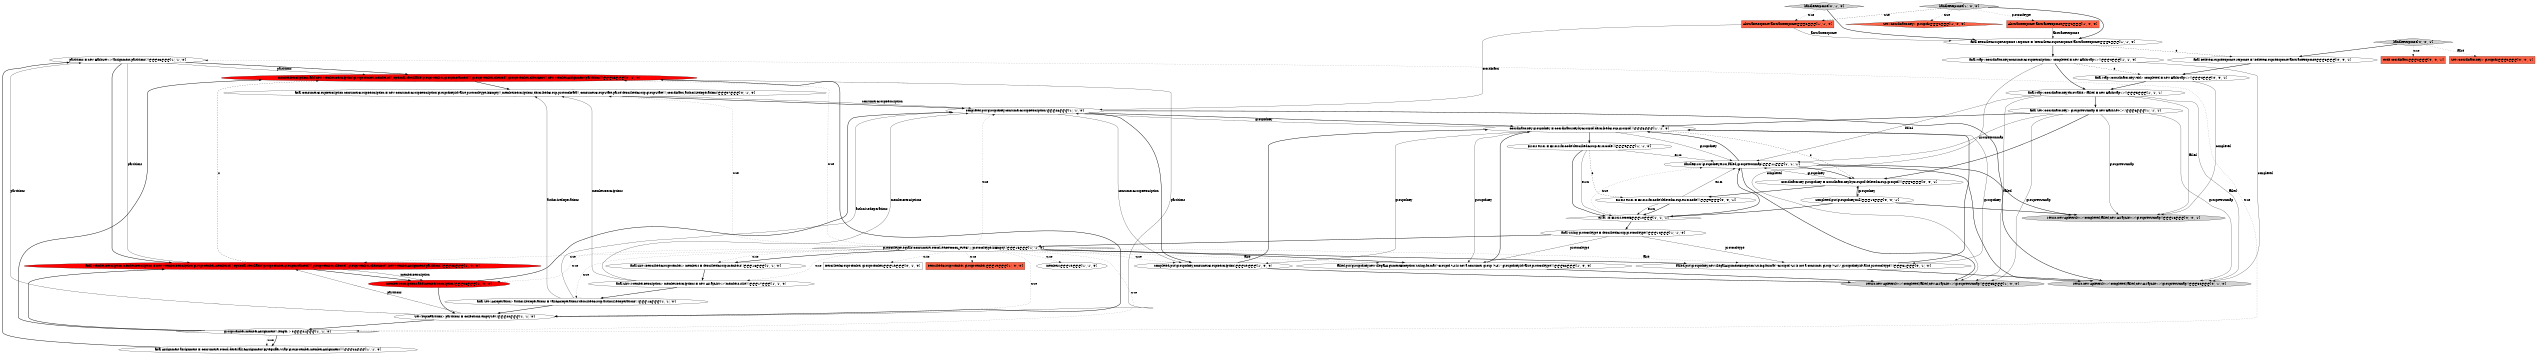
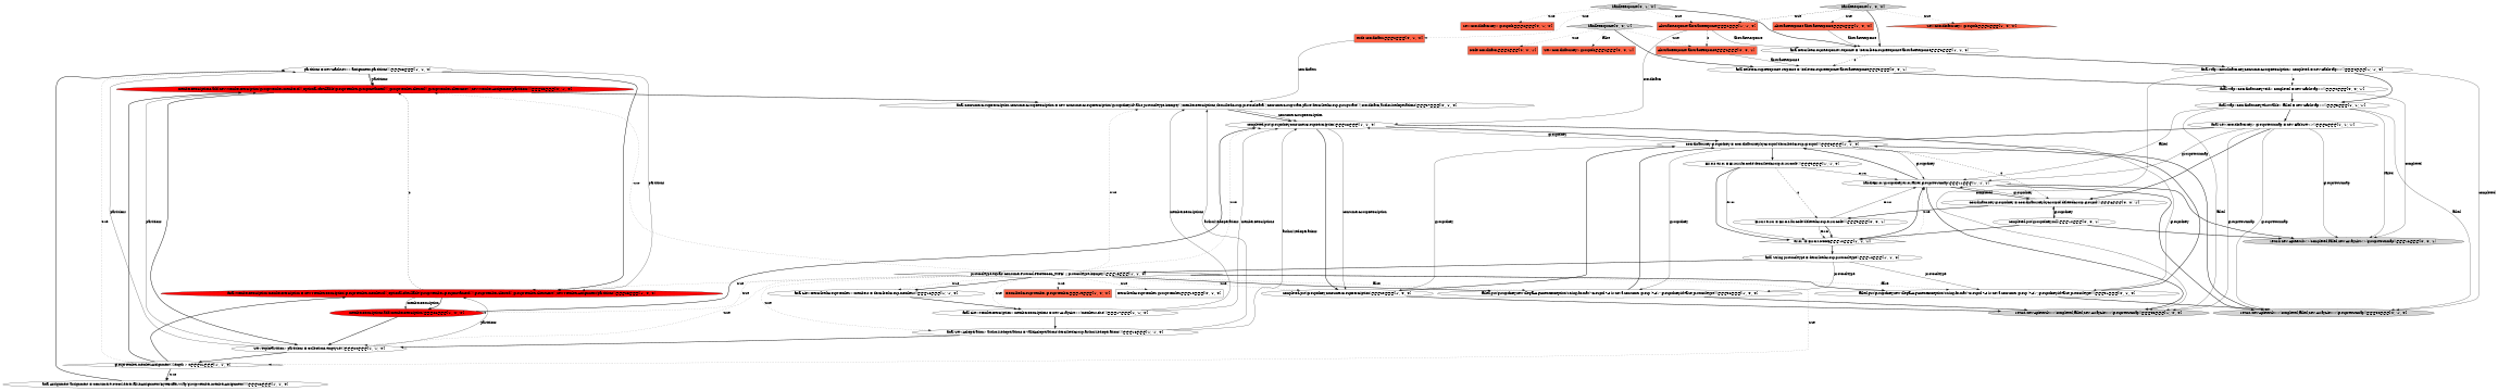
  digraph {
    node [fillcolor=white shape=ellipse style=filled]
    edge [style=bold]
    n1 [label="partitions = new HashSet<>(assignment.partitions())@@@23@@@['1', '1', '0']"]
    n2 [fillcolor=red label="memberDescriptions.add(new MemberDescription(groupMember.memberId(),Optional.ofNullable(groupMember.groupInstanceId()),groupMember.clientId(),groupMember.clientHost(),new MemberAssignment(partitions)))@@@25@@@['0', '1', '0']"]
    n3 [fillcolor=red label="final MemberDescription memberDescription = new MemberDescription(groupMember.memberId(),Optional.ofNullable(groupMember.groupInstanceId()),groupMember.clientId(),groupMember.clientHost(),new MemberAssignment(partitions))@@@25@@@['1', '0', '0']"]
    n4 [label="final ConsumerGroupDescription consumerGroupDescription = new ConsumerGroupDescription(groupIdKey.idValue,protocolType.isEmpty(),memberDescriptions,describedGroup.protocolData(),ConsumerGroupState.parse(describedGroup.groupState()),coordinator,authorizedOperations)@@@27@@@['0', '1', '0']"]
    n5 [label="Set<TopicPartition> partitions = Collections.emptySet()@@@20@@@['1', '1', '0']"]
    n6 [fillcolor=red label="memberDescriptions.add(memberDescription)@@@26@@@['1', '0', '0']"]
    n7 [label="final Set<AclOperation> authorizedOperations = validAclOperations(describedGroup.authorizedOperations())@@@18@@@['1', '1', '0']"]
    n8 [label="completed.put(groupIdKey,consumerGroupDescription)@@@28@@@['1', '1', '0']"]
    n9 [fillcolor=lightgray label="return new ApiResult<>(completed,failed,new ArrayList<>(groupsToUnmap))@@@34@@@['0', '1', '0']"]
    n10 [label="CoordinatorKey groupIdKey = CoordinatorKey.byGroupId(describedGroup.groupId())@@@8@@@['1', '1', '0']"]
    n11 [label="completed.put(groupIdKey,consumerGroupDescription)@@@29@@@['1', '0', '0']"]
    n12 [label="groupMember.memberAssignment().length > 0@@@21@@@['1', '1', '0']" shape=diamond]
    n13 [fillcolor=tomato label="AbstractResponse abstractResponse@@@2@@@['1', '0', '0']" shape=box]
    n14 [label="final DescribeGroupsResponse response = (DescribeGroupsResponse)abstractResponse@@@3@@@['1', '1', '0']"]
    n15 [label="final Map<CoordinatorKey,ConsumerGroupDescription> completed = new HashMap<>()@@@4@@@['1', '1', '0']"]
    n16 [label="final DeleteGroupsResponse response = (DeleteGroupsResponse)abstractResponse@@@3@@@['0', '0', '1']"]
    n17 [label="failed.put(groupIdKey,new IllegalArgumentException(String.format(\"GroupId %s is not a consumer group (%s).\",groupIdKey.idValue,protocolType)))@@@31@@@['0', '1', '0']"]
    n18 [label="handleError(groupIdKey,error,failed,groupsToUnmap)@@@11@@@['1', '1', '1']"]
    n19 [label="CoordinatorKey groupIdKey = CoordinatorKey.byGroupId(deletedGroup.groupId())@@@8@@@['0', '0', '1']"]
    n20 [label="failed.put(groupIdKey,new IllegalArgumentException(String.format(\"GroupId %s is not a consumer group (%s).\",groupIdKey.idValue,protocolType)))@@@32@@@['1', '0', '0']"]
    n21 [label="Errors error = Errors.forCode(describedGroup.errorCode())@@@9@@@['1', '1', '0']"]
    n22 [label="final Set<CoordinatorKey> groupsToUnmap = new HashSet<>()@@@6@@@['1', '1', '1']"]
    n23 [fillcolor=lightgray label="return new ApiResult<>(completed,failed,new ArrayList<>(groupsToUnmap))@@@35@@@['1', '0', '0']"]
    n24 [fillcolor=lightgray label="return new ApiResult<>(completed,failed,new ArrayList<>(groupsToUnmap))@@@16@@@['0', '0', '1']"]
    n25 [label="completed.put(groupIdKey,null)@@@14@@@['0', '0', '1']"]
    n26 [label="Errors error = Errors.forCode(deletedGroup.errorCode())@@@9@@@['0', '0', '1']"]
    n27 [label="error != Errors.NONE@@@10@@@['1', '1', '1']" shape=diamond]
    n28 [label="final String protocolType = describedGroup.protocolType()@@@14@@@['1', '1', '0']"]
    n29 [label="protocolType.equals(ConsumerProtocol.PROTOCOL_TYPE) || protocolType.isEmpty()@@@15@@@['1', '1', '0']" shape=diamond]
    n30 [label="final List<MemberDescription> memberDescriptions = new ArrayList<>(members.size())@@@17@@@['1', '1', '0']"]
-   n31 [label="members@@@19@@@['1', '1', '0']"]
+   n32 [fillcolor=tomato label="Node coordinator@@@2@@@['0', '1', '0']" shape=box]
    n33 [label="final Map<CoordinatorKey,Void> completed = new HashMap<>()@@@4@@@['0', '0', '1']"]
    n34 [label="final Map<CoordinatorKey,Throwable> failed = new HashMap<>()@@@5@@@['1', '1', '1']"]
    n35 [fillcolor=tomato label="Node coordinator@@@2@@@['0', '0', '1']" shape=box]
    n36 [fillcolor=lightgray label="handleResponse['1', '0', '0']" shape=diamond]
    n37 [fillcolor=tomato label="Set<CoordinatorKey> groupIds@@@2@@@['1', '0', '0']" shape=diamond]
    n38 [fillcolor=tomato label="AbstractResponse abstractResponse@@@2@@@['1', '1', '0']" shape=box]
+   n39 [fillcolor=tomato label="AbstractResponse abstractResponse@@@2@@@['0', '0', '1']" shape=box]
    n40 [fillcolor=lightgray label="handleResponse['0', '0', '1']" shape=diamond]
    n41 [fillcolor=tomato label="Set<CoordinatorKey> groupIds@@@2@@@['0', '0', '1']" shape=box]
    n42 [label="final List<DescribedGroupMember> members = describedGroup.members()@@@16@@@['1', '1', '0']"]
    n43 [label="final Assignment assignment = ConsumerProtocol.deserializeAssignment(ByteBuffer.wrap(groupMember.memberAssignment()))@@@22@@@['1', '1', '0']"]
    n44 [label="DescribedGroupMember groupMember@@@19@@@['0', '1', '0']" shape=box]
    n45 [fillcolor=tomato label="DescribedGroupMember groupMember@@@19@@@['1', '0', '0']" shape=box]
    n46 [fillcolor=lightgray label="handleResponse['0', '1', '0']" shape=diamond]
+   n47 [fillcolor=tomato label="Set<CoordinatorKey> groupIds@@@2@@@['0', '1', '0']" shape=box]
    n1 -> n2
    n1 -> n2 [label=partitions style=solid]
    n1 -> n3 [label=partitions style=solid]
    n1 -> n3
    n2 -> n4
    n2 -> n5
    n3 -> n2 [label=0 style=dashed]
    n3 -> n6 [label=memberDescription style=solid]
    n3 -> n6
    n4 -> n8
    n4 -> n8 [label=consumerGroupDescription style=solid]
    n5 -> n1 [label=partitions style=solid]
    n5 -> n2 [label=partitions style=solid]
    n5 -> n3 [label=partitions style=solid]
    n5 -> n12
    n6 -> n5
    n6 -> n8
    n7 -> n4 [label=authorizedOperations style=solid]
    n7 -> n5
    n7 -> n8 [label=authorizedOperations style=solid]
    n8 -> n9
    n8 -> n10
    n8 -> n11
    n8 -> n11 [label=consumerGroupDescription style=solid]
    n10 -> n8 [label=groupIdKey style=solid]
    n10 -> n11 [label=groupIdKey style=solid]
    n10 -> n17 [label=groupIdKey style=solid]
    n10 -> n18 [label=groupIdKey style=solid]
    n10 -> n19 [label=0 style=dashed]
    n10 -> n20 [label=groupIdKey style=solid]
    n10 -> n21
    n11 -> n10
    n11 -> n23
    n12 -> n1 [label=true style=dotted]
    n12 -> n2
    n12 -> n3
    n12 -> n43
    n12 -> n43 [label=true style=dotted]
    n13 -> n14 [label=abstractResponse style=solid]
    n14 -> n15
    n14 -> n16 [label=0 style=dashed]
    n15 -> n9 [label=completed style=solid]
    n15 -> n23 [label=completed style=solid]
    n15 -> n33 [label=0 style=dashed]
    n15 -> n34
    n16 -> n33
    n17 -> n9
    n17 -> n10
    n18 -> n9
    n18 -> n10
    n18 -> n19
    n18 -> n23
    n18 -> n24
    n19 -> n18 [label=groupIdKey style=solid]
    n19 -> n25 [label=groupIdKey style=solid]
    n19 -> n26
    n20 -> n10
    n20 -> n23
    n21 -> n18 [label=error style=solid]
    n21 -> n26 [label=0 style=dashed]
    n21 -> n27 [label=error style=solid]
    n21 -> n27
    n22 -> n9 [label=groupsToUnmap style=solid]
    n22 -> n10
    n22 -> n18 [label=groupsToUnmap style=solid]
    n22 -> n19
    n22 -> n23 [label=groupsToUnmap style=solid]
    n22 -> n24 [label=groupsToUnmap style=solid]
    n25 -> n19
    n25 -> n24
    n25 -> n27
    n26 -> n18 [label=error style=solid]
    n26 -> n27 [label=error style=solid]
    n26 -> n27
    n27 -> n18 [label=true style=dotted]
    n27 -> n18
    n27 -> n28
    n28 -> n17 [label=protocolType style=solid]
    n28 -> n20 [label=protocolType style=solid]
    n28 -> n29
    n29 -> n2 [label=true style=dotted]
    n29 -> n3 [label=true style=dotted]
    n29 -> n4 [label=true style=dotted]
    n29 -> n5 [label=true style=dotted]
    n29 -> n6 [label=true style=dotted]
    n29 -> n7 [label=true style=dotted]
    n29 -> n8 [label=true style=dotted]
    n29 -> n11 [label=true style=dotted]
    n29 -> n12 [label=true style=dotted]
    n29 -> n17 [label=false style=dotted]
    n29 -> n17
    n29 -> n20 [label=false style=dotted]
    n29 -> n20
    n29 -> n30 [label=true style=dotted]
-   n29 -> n31 [label=true style=dotted]
    n29 -> n42 [label=true style=dotted]
    n29 -> n42
    n29 -> n44 [label=true style=dotted]
    n29 -> n45 [label=true style=dotted]
    n30 -> n4 [label=memberDescriptions style=solid]
    n30 -> n7
    n30 -> n8 [label=memberDescriptions style=solid]
+   n32 -> n4 [label=coordinator style=solid]
    n33 -> n24 [label=completed style=solid]
    n33 -> n34
    n34 -> n9 [label=failed style=solid]
    n34 -> n18 [label=failed style=solid]
    n34 -> n22
    n34 -> n23 [label=failed style=solid]
    n34 -> n24 [label=failed style=solid]
-   n36 -> n13 [label=protocolType style=dotted]
+   n36 -> n13 [label=true style=dotted]
    n36 -> n14
    n36 -> n37 [label=true style=dotted]
    n36 -> n38 [label=true style=dashed]
    n38 -> n8 [label=coordinator style=solid]
    n38 -> n14 [label=abstractResponse style=solid]
+   n38 -> n39 [label=0 style=dashed]
+   n39 -> n16 [label=abstractResponse style=solid]
    n40 -> n16
    n40 -> n35 [label=true style=dotted]
+   n40 -> n39 [label=true style=dotted]
    n40 -> n41 [label=false style=dotted]
    n42 -> n30
    n43 -> n1
    n46 -> n14
+   n46 -> n32 [label=true style=dotted]
    n46 -> n38 [label=true style=dotted]
+   n46 -> n47 [label=true style=dotted]
  }
